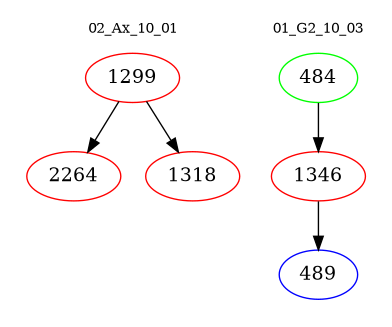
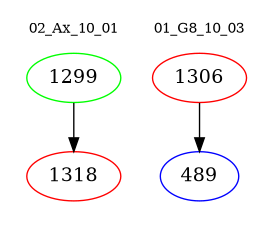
  digraph {
    node [color=red]
    edge [color=black]
-   n1 [label=1299]
-   n2 [label=2264]
+   n1 [color=green label=1299]
    n3 [label=1318]
-   n4 [color=green label=484]
    n5 [color=blue label=489]
-   n6 [label=1346]
+   n6 [label=1306]
    subgraph cluster_1 {
      color=white
      fontsize=10
      label="02_Ax_10_01"
      n1
-     n2
      n3
    }
    subgraph cluster_2 {
      color=white
      fontsize=10
-     label="01_G2_10_03"
-     n4
+     label="01_G8_10_03"
      n5
      n6
    }
-   n1 -> n2
    n1 -> n3
-   n4 -> n6
    n6 -> n5
  }
